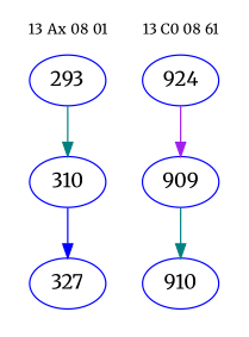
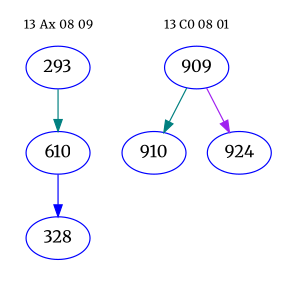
  digraph {
    fontname=Merriweather
    node [color=blue fontname=Merriweather]
    edge [color=teal fontname=Merriweather]
-   n1 [label=310]
+   n1 [label=610]
    n2 [label=293]
-   n3 [label=327]
+   n3 [label=328]
    n4 [label=909]
    n5 [label=910]
    n6 [label=924]
    subgraph cluster_1 {
      color=white
      fontsize=10
-     label="13_Ax_08_01"
+     label="13_Ax_08_09"
      n1
      n2
      n3
    }
    subgraph cluster_2 {
      color=white
      fontsize=10
-     label="13_C0_08_61"
+     label="13_C0_08_01"
      n4
      n5
      n6
    }
    n1 -> n3 [color=blue]
    n2 -> n1
    n4 -> n5
-   n6 -> n4 [color=purple]
+   n4 -> n6 [color=purple]
  }
